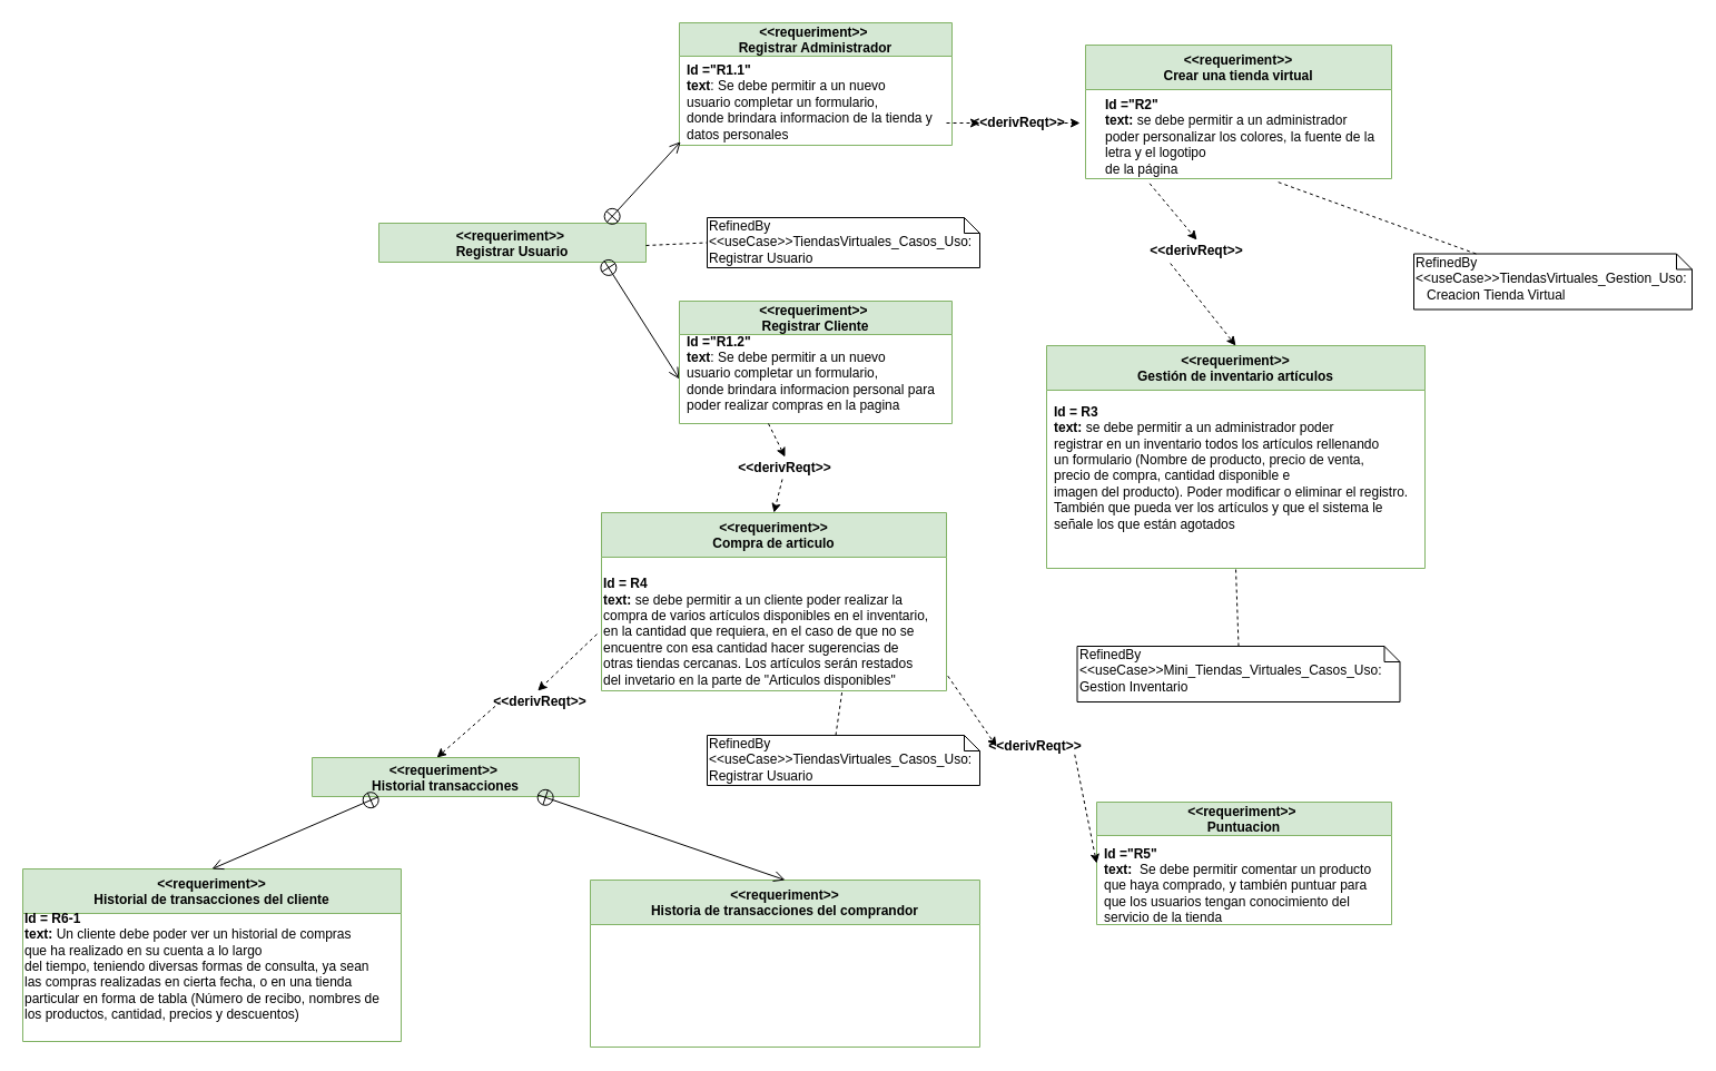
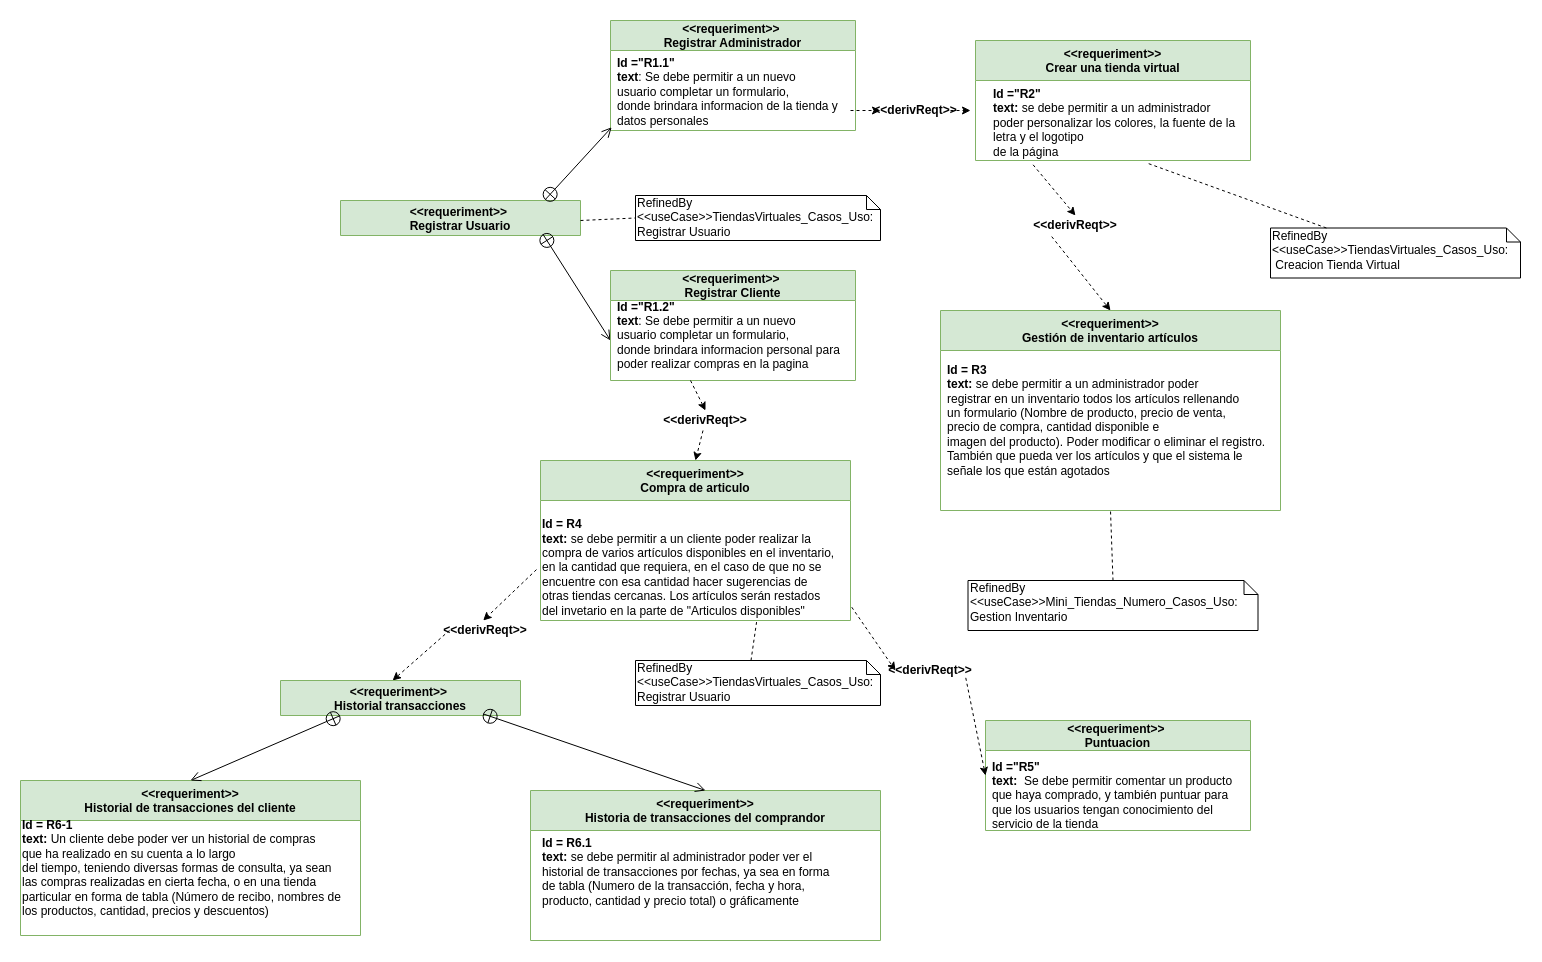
  <mxCell id="0" />
  <mxCell id="1" parent="0" />
  <mxCell id="2" value="&lt;&lt;requeriment&gt;&gt; &#10;Registrar Usuario" style="swimlane;startSize=35;fillColor=#d5e8d4;strokeColor=#82b366;" parent="1" vertex="1"><mxGeometry x="340" y="200" width="240" height="35" as="geometry"><mxRectangle x="-10" y="-40" width="90" height="23" as="alternateBounds" /></mxGeometry></mxCell>
  <mxCell id="3" value="&lt;div align=&quot;left&quot;&gt;&lt;br&gt;&lt;/div&gt;" style="text;html=1;align=left;verticalAlign=middle;resizable=0;points=[];autosize=1;" parent="2" vertex="1"><mxGeometry y="70" width="20" height="20" as="geometry" /></mxCell>
  <mxCell id="4" value="" style="endArrow=open;startArrow=circlePlus;endFill=0;startFill=0;endSize=8;html=1;fontSize=13;exitX=0.842;exitY=0.948;exitDx=0;exitDy=0;exitPerimeter=0;" parent="2" source="2" edge="1"><mxGeometry width="160" relative="1" as="geometry"><mxPoint x="200" y="40" as="sourcePoint" /><mxPoint x="270" y="140" as="targetPoint" /></mxGeometry></mxCell>
  <mxCell id="5" value="RefinedBy&lt;br&gt;&amp;lt;&amp;lt;useCase&amp;gt;&amp;gt;TiendasVirtuales_Casos_Uso:&lt;br&gt;Registrar Usuario" style="shape=note;whiteSpace=wrap;html=1;size=14;verticalAlign=top;align=left;spacingTop=-6;" parent="1" vertex="1"><mxGeometry x="635" y="195" width="245" height="45" as="geometry" /></mxCell>
  <mxCell id="6" value="&#10;&lt;&lt;requeriment&gt;&gt;&#10;Crear una tienda virtual&#10;" style="swimlane;fillColor=#d5e8d4;strokeColor=#82b366;startSize=40;" parent="1" vertex="1"><mxGeometry x="975" y="40" width="275" height="120" as="geometry" /></mxCell>
  <mxCell id="7" value="&lt;div&gt;&lt;b&gt;Id =&quot;R2&quot;&lt;/b&gt;&lt;/div&gt;&lt;div&gt;&lt;b&gt;text: &lt;/b&gt;se debe permitir a un administrador &lt;br&gt;&lt;/div&gt;&lt;div&gt; poder personalizar los colores, la fuente de la &lt;br&gt;&lt;/div&gt;&lt;div&gt;letra y el logotipo &lt;br&gt;&lt;/div&gt;&lt;div&gt;de la página &lt;br&gt;&lt;b&gt;&lt;/b&gt;&lt;/div&gt;" style="text;html=1;align=left;verticalAlign=top;resizable=0;points=[];autosize=1;" parent="6" vertex="1"><mxGeometry x="16" y="40" width="260" height="80" as="geometry" /></mxCell>
  <mxCell id="8" value="" style="endArrow=classic;html=1;dashed=1;" parent="1" source="38" edge="1"><mxGeometry width="50" height="50" relative="1" as="geometry"><mxPoint x="850" y="110" as="sourcePoint" /><mxPoint x="970" y="110" as="targetPoint" /></mxGeometry></mxCell>
  <mxCell id="9" value="&#10;&lt;&lt;requeriment&gt;&gt;&#10;Gestión de inventario artículos&#10;" style="swimlane;fillColor=#d5e8d4;strokeColor=#82b366;startSize=40;" parent="1" vertex="1"><mxGeometry x="940" y="310" width="340" height="200" as="geometry" /></mxCell>
  <mxCell id="10" value="&lt;div&gt;&lt;b&gt;Id = R3&lt;/b&gt;&lt;/div&gt;&lt;div&gt;&lt;b&gt;text: &lt;/b&gt;se debe permitir a un administrador poder &lt;br&gt;&lt;/div&gt;&lt;div&gt;registrar en un inventario todos los artículos rellenando &lt;br&gt;&lt;/div&gt;&lt;div&gt;un formulario (Nombre de producto, precio de venta, &lt;br&gt;&lt;/div&gt;&lt;div&gt;precio de compra, cantidad disponible e &lt;br&gt;&lt;/div&gt;&lt;div&gt;imagen del producto). Poder modificar o eliminar el registro.&lt;/div&gt;&lt;div&gt;También que pueda ver los artículos y que el sistema le &lt;br&gt;&lt;/div&gt;&lt;div&gt;señale los que están agotados&lt;br&gt;&lt;/div&gt;" style="text;html=1;align=left;verticalAlign=bottom;resizable=0;points=[];autosize=1;" parent="9" vertex="1"><mxGeometry x="5" y="60" width="330" height="110" as="geometry" /></mxCell>
  <mxCell id="11" value="" style="endArrow=classic;html=1;dashed=1;exitX=0.16;exitY=1.054;exitDx=0;exitDy=0;exitPerimeter=0;entryX=0.5;entryY=0;entryDx=0;entryDy=0;" parent="1" source="40" target="9" edge="1"><mxGeometry width="50" height="50" relative="1" as="geometry"><mxPoint x="1170" y="170" as="sourcePoint" /><mxPoint x="1033" y="266" as="targetPoint" /></mxGeometry></mxCell>
- <mxCell id="12" value="RefinedBy&lt;br&gt;&amp;lt;&amp;lt;useCase&amp;gt;&amp;gt;TiendasVirtuales_Gestion_Uso:&amp;nbsp; &amp;nbsp; &amp;nbsp;Creacion Tienda Virtual" style="shape=note;whiteSpace=wrap;html=1;size=14;verticalAlign=top;align=left;spacingTop=-6;" parent="1" vertex="1"><mxGeometry x="1270" y="227.5" width="250" height="50" as="geometry" /></mxCell>
- <mxCell id="13" value="RefinedBy&lt;br&gt;&amp;lt;&amp;lt;useCase&amp;gt;&amp;gt;Mini_Tiendas_Virtuales_Casos_Uso:&lt;br&gt;Gestion Inventario" style="shape=note;whiteSpace=wrap;html=1;size=14;verticalAlign=top;align=left;spacingTop=-6;" parent="1" vertex="1"><mxGeometry x="967.5" y="580" width="290" height="50" as="geometry" /></mxCell>
+ <mxCell id="12" value="RefinedBy&lt;br&gt;&amp;lt;&amp;lt;useCase&amp;gt;&amp;gt;TiendasVirtuales_Casos_Uso:&amp;nbsp; &amp;nbsp; &amp;nbsp;Creacion Tienda Virtual" style="shape=note;whiteSpace=wrap;html=1;size=14;verticalAlign=top;align=left;spacingTop=-6;" parent="1" vertex="1"><mxGeometry x="1270" y="227.5" width="250" height="50" as="geometry" /></mxCell>
+ <mxCell id="13" value="RefinedBy&lt;br&gt;&amp;lt;&amp;lt;useCase&amp;gt;&amp;gt;Mini_Tiendas_Numero_Casos_Uso:&lt;br&gt;Gestion Inventario" style="shape=note;whiteSpace=wrap;html=1;size=14;verticalAlign=top;align=left;spacingTop=-6;" parent="1" vertex="1"><mxGeometry x="967.5" y="580" width="290" height="50" as="geometry" /></mxCell>
  <mxCell id="14" value="" style="endArrow=none;dashed=1;html=1;entryX=0.604;entryY=1.039;entryDx=0;entryDy=0;entryPerimeter=0;" parent="1" source="12" target="7" edge="1"><mxGeometry width="50" height="50" relative="1" as="geometry"><mxPoint x="890" y="420" as="sourcePoint" /><mxPoint x="1200" y="170" as="targetPoint" /></mxGeometry></mxCell>
  <mxCell id="15" value="" style="endArrow=none;dashed=1;html=1;entryX=0.5;entryY=1;entryDx=0;entryDy=0;exitX=0.5;exitY=0;exitDx=0;exitDy=0;exitPerimeter=0;" parent="1" source="13" target="9" edge="1"><mxGeometry width="50" height="50" relative="1" as="geometry"><mxPoint x="1050" y="460" as="sourcePoint" /><mxPoint x="1080" y="460" as="targetPoint" /></mxGeometry></mxCell>
  <mxCell id="16" value="&#10;&lt;&lt;requeriment&gt;&gt;&#10;Compra de articulo&#10;" style="swimlane;fillColor=#d5e8d4;strokeColor=#82b366;startSize=40;" parent="1" vertex="1"><mxGeometry x="540" y="460" width="310" height="160" as="geometry" /></mxCell>
  <mxCell id="17" value="&lt;div&gt;&lt;b&gt;Id = R4&lt;/b&gt;&lt;/div&gt;&lt;div&gt;&lt;b&gt;text: &lt;/b&gt;se debe permitir a un cliente poder realizar la &lt;br&gt;&lt;/div&gt;&lt;div&gt;compra de varios artículos disponibles en el inventario, &lt;br&gt;&lt;/div&gt;&lt;div&gt;en la cantidad que requiera, en el caso de que no se&lt;/div&gt;&lt;div&gt; encuentre con esa cantidad hacer sugerencias de &lt;br&gt;&lt;/div&gt;&lt;div&gt;otras tiendas cercanas. Los artículos serán restados &lt;br&gt;&lt;/div&gt;&lt;div&gt;del invetario en la parte de &quot;Articulos disponibles&quot;&lt;br&gt;&lt;/div&gt;" style="text;html=1;align=left;verticalAlign=bottom;resizable=0;points=[];autosize=1;" parent="16" vertex="1"><mxGeometry y="60" width="310" height="100" as="geometry" /></mxCell>
  <mxCell id="18" value="&lt;&lt;requeriment&gt;&gt; &#10;Registrar Administrador" style="swimlane;startSize=30;fillColor=#d5e8d4;strokeColor=#82b366;" parent="1" vertex="1"><mxGeometry x="610" y="20" width="245" height="110" as="geometry"><mxRectangle x="110" y="-50" width="90" height="23" as="alternateBounds" /></mxGeometry></mxCell>
  <mxCell id="19" value="&lt;div align=&quot;left&quot;&gt;&lt;b&gt;Id =&quot;R1.1&quot;&lt;br&gt;&lt;/b&gt;&lt;/div&gt;&lt;div align=&quot;left&quot;&gt;&lt;b&gt;text&lt;/b&gt;: Se debe permitir a un nuevo &lt;br&gt;&lt;/div&gt;&lt;div align=&quot;left&quot;&gt;usuario completar un formulario, &lt;br&gt;&lt;/div&gt;&lt;div align=&quot;left&quot;&gt;donde brindara informacion de la tienda y&lt;/div&gt;&lt;div align=&quot;left&quot;&gt; datos personales&lt;br&gt;&lt;/div&gt;" style="text;html=1;align=left;verticalAlign=bottom;resizable=0;points=[];autosize=1;" parent="18" vertex="1"><mxGeometry x="5" y="30" width="240" height="80" as="geometry" /></mxCell>
  <mxCell id="20" value="" style="endArrow=open;startArrow=circlePlus;endFill=0;startFill=0;endSize=8;html=1;fontSize=13;entryX=-0.016;entryY=0.96;entryDx=0;entryDy=0;entryPerimeter=0;exitX=0.851;exitY=-0.008;exitDx=0;exitDy=0;exitPerimeter=0;" parent="1" source="2" target="19" edge="1"><mxGeometry width="160" relative="1" as="geometry"><mxPoint x="500" y="192.5" as="sourcePoint" /><mxPoint x="660" y="192.5" as="targetPoint" /></mxGeometry></mxCell>
  <mxCell id="21" value="" style="endArrow=none;dashed=1;html=1;fontSize=13;entryX=0;entryY=0.5;entryDx=0;entryDy=0;entryPerimeter=0;" parent="1" target="5" edge="1"><mxGeometry width="50" height="50" relative="1" as="geometry"><mxPoint x="580" y="220" as="sourcePoint" /><mxPoint x="610" y="220" as="targetPoint" /></mxGeometry></mxCell>
  <mxCell id="22" value="&lt;&lt;requeriment&gt;&gt; &#10;Registrar Cliente" style="swimlane;startSize=30;fillColor=#d5e8d4;strokeColor=#82b366;" parent="1" vertex="1"><mxGeometry x="610" y="270" width="245" height="110" as="geometry"><mxRectangle x="110" y="-50" width="90" height="23" as="alternateBounds" /></mxGeometry></mxCell>
  <mxCell id="23" value="&lt;div align=&quot;left&quot;&gt;&lt;b&gt;Id =&quot;R1.2&quot;&lt;br&gt;&lt;/b&gt;&lt;/div&gt;&lt;div align=&quot;left&quot;&gt;&lt;b&gt;text&lt;/b&gt;: Se debe permitir a un nuevo &lt;br&gt;&lt;/div&gt;&lt;div align=&quot;left&quot;&gt;usuario completar un formulario, &lt;br&gt;&lt;/div&gt;&lt;div align=&quot;left&quot;&gt;donde brindara informacion personal para&lt;/div&gt;&lt;div align=&quot;left&quot;&gt;poder realizar compras en la pagina&amp;nbsp;&lt;/div&gt;" style="text;html=1;align=left;verticalAlign=middle;resizable=0;points=[];autosize=1;" parent="22" vertex="1"><mxGeometry x="5" y="25" width="240" height="80" as="geometry" /></mxCell>
  <mxCell id="24" value="" style="endArrow=classic;html=1;dashed=1;entryX=0.5;entryY=0;entryDx=0;entryDy=0;fontStyle=1" parent="1" source="46" target="16" edge="1"><mxGeometry width="50" height="50" relative="1" as="geometry"><mxPoint x="690" y="380" as="sourcePoint" /><mxPoint x="798" y="477" as="targetPoint" /></mxGeometry></mxCell>
  <mxCell id="25" value="&lt;&lt;requeriment&gt;&gt; &#10;Puntuacion" style="swimlane;startSize=30;fillColor=#d5e8d4;strokeColor=#82b366;" parent="1" vertex="1"><mxGeometry x="985" y="720" width="265" height="110" as="geometry"><mxRectangle x="110" y="-50" width="90" height="23" as="alternateBounds" /></mxGeometry></mxCell>
  <mxCell id="26" value="&lt;div align=&quot;left&quot;&gt;&lt;b&gt;Id =&quot;R5&quot;&lt;br&gt;&lt;/b&gt;&lt;/div&gt;&lt;div align=&quot;left&quot;&gt;&lt;b&gt;text: &lt;/b&gt;&amp;nbsp;Se debe permitir comentar un producto&lt;/div&gt;&lt;div align=&quot;left&quot;&gt;que haya comprado, y también puntuar para&amp;nbsp;&lt;/div&gt;&lt;div align=&quot;left&quot;&gt;que los usuarios tengan conocimiento del&amp;nbsp;&lt;/div&gt;&lt;div align=&quot;left&quot;&gt;servicio de la tienda&amp;nbsp;&amp;nbsp;&lt;span&gt;&amp;nbsp;&lt;/span&gt;&lt;/div&gt;" style="text;html=1;align=left;verticalAlign=middle;resizable=0;points=[];autosize=1;" parent="25" vertex="1"><mxGeometry x="5" y="40" width="260" height="70" as="geometry" /></mxCell>
  <mxCell id="27" value="" style="endArrow=classic;html=1;dashed=1;entryX=0;entryY=0.5;entryDx=0;entryDy=0;exitX=1.004;exitY=0.867;exitDx=0;exitDy=0;exitPerimeter=0;" parent="1" source="42" target="25" edge="1"><mxGeometry width="50" height="50" relative="1" as="geometry"><mxPoint x="850" y="609" as="sourcePoint" /><mxPoint x="710" y="480" as="targetPoint" /></mxGeometry></mxCell>
  <mxCell id="28" value="RefinedBy&lt;br&gt;&amp;lt;&amp;lt;useCase&amp;gt;&amp;gt;TiendasVirtuales_Casos_Uso:&lt;br&gt;Registrar Usuario" style="shape=note;whiteSpace=wrap;html=1;size=14;verticalAlign=top;align=left;spacingTop=-6;" parent="1" vertex="1"><mxGeometry x="635" y="660" width="245" height="45" as="geometry" /></mxCell>
  <mxCell id="29" value="" style="endArrow=none;dashed=1;html=1;fontSize=13;exitX=0;exitY=0;exitDx=115.5;exitDy=0;exitPerimeter=0;entryX=0.697;entryY=1.016;entryDx=0;entryDy=0;entryPerimeter=0;" parent="1" source="28" target="17" edge="1"><mxGeometry width="50" height="50" relative="1" as="geometry"><mxPoint x="694" y="650" as="sourcePoint" /><mxPoint x="755" y="621" as="targetPoint" /></mxGeometry></mxCell>
  <mxCell id="30" value="" style="endArrow=classic;html=1;dashed=1;exitX=-0.013;exitY=0.491;exitDx=0;exitDy=0;exitPerimeter=0;entryX=0.467;entryY=0;entryDx=0;entryDy=0;entryPerimeter=0;" parent="1" source="44" target="31" edge="1"><mxGeometry width="50" height="50" relative="1" as="geometry"><mxPoint x="420" y="520" as="sourcePoint" /><mxPoint x="420.4" y="621.68" as="targetPoint" /></mxGeometry></mxCell>
  <mxCell id="31" value="&lt;&lt;requeriment&gt;&gt; &#10;Historial transacciones" style="swimlane;startSize=35;fillColor=#d5e8d4;strokeColor=#82b366;" parent="1" vertex="1"><mxGeometry x="280" y="680" width="240" height="35" as="geometry"><mxRectangle x="-10" y="-40" width="90" height="23" as="alternateBounds" /></mxGeometry></mxCell>
  <mxCell id="32" value="&lt;div align=&quot;left&quot;&gt;&lt;br&gt;&lt;/div&gt;" style="text;html=1;align=left;verticalAlign=middle;resizable=0;points=[];autosize=1;" parent="31" vertex="1"><mxGeometry y="70" width="20" height="20" as="geometry" /></mxCell>
  <mxCell id="33" value="&#10;&lt;&lt;requeriment&gt;&gt;&#10;Historia de transacciones del comprandor&#10;" style="swimlane;fillColor=#d5e8d4;strokeColor=#82b366;startSize=40;" parent="1" vertex="1"><mxGeometry x="530" y="790" width="350" height="150" as="geometry" /></mxCell>
+ <mxCell id="34" value="&lt;div&gt;&lt;b&gt;Id = R6.1&lt;/b&gt;&lt;/div&gt;&lt;div&gt;&lt;b&gt;text: &lt;/b&gt;se debe permitir al administrador poder ver el &lt;br&gt;&lt;/div&gt;&lt;div&gt;historial de transacciones por fechas, ya sea en forma &lt;br&gt;&lt;/div&gt;&lt;div&gt;de tabla (Numero de la transacción, fecha y hora, &lt;br&gt;&lt;/div&gt;&lt;div&gt;producto, cantidad y precio total) o gráficamente&amp;nbsp; &lt;br&gt;&lt;/div&gt;" style="text;html=1;align=left;verticalAlign=bottom;resizable=0;points=[];autosize=1;" parent="33" vertex="1"><mxGeometry x="10" y="40" width="300" height="80" as="geometry" /></mxCell>
  <mxCell id="35" value="&#10;&lt;&lt;requeriment&gt;&gt;&#10;Historial de transacciones del cliente&#10;" style="swimlane;fillColor=#d5e8d4;strokeColor=#82b366;startSize=40;" parent="1" vertex="1"><mxGeometry x="20" y="780" width="340" height="155" as="geometry" /></mxCell>
  <mxCell id="36" value="&lt;div&gt;&lt;b&gt;Id = R6-1&lt;/b&gt;&lt;/div&gt;&lt;div&gt;&lt;b&gt;text: &lt;/b&gt;Un cliente debe poder ver un historial de compras&amp;nbsp;&lt;/div&gt;&lt;div&gt;que ha realizado en su cuenta a lo largo&lt;/div&gt;&lt;div&gt;del tiempo, teniendo diversas formas de consulta, ya sean&lt;/div&gt;&lt;div&gt;las compras realizadas en cierta fecha, o en una tienda&lt;/div&gt;&lt;div&gt;particular en forma de tabla (Número de recibo, nombres de&lt;/div&gt;&lt;div&gt;los productos, cantidad, precios y descuentos)&amp;nbsp;&amp;nbsp;&lt;/div&gt;&lt;div&gt;&lt;br&gt;&lt;/div&gt;" style="text;html=1;align=left;verticalAlign=bottom;resizable=0;points=[];autosize=1;" parent="35" vertex="1"><mxGeometry y="45" width="330" height="110" as="geometry" /></mxCell>
  <mxCell id="37" value="" style="endArrow=open;startArrow=circlePlus;endFill=0;startFill=0;endSize=8;html=1;fontSize=13;entryX=0.5;entryY=0;entryDx=0;entryDy=0;exitX=0.25;exitY=1;exitDx=0;exitDy=0;" parent="1" source="31" target="35" edge="1"><mxGeometry width="160" relative="1" as="geometry"><mxPoint x="325" y="723" as="sourcePoint" /><mxPoint x="550" y="790" as="targetPoint" /></mxGeometry></mxCell>
  <mxCell id="38" value="&lt;b&gt;&amp;lt;&amp;lt;derivReqt&amp;gt;&amp;gt;&lt;/b&gt;" style="text;html=1;strokeColor=none;fillColor=none;align=center;verticalAlign=middle;whiteSpace=wrap;rounded=0;" parent="1" vertex="1"><mxGeometry x="880" y="100" width="70" height="20" as="geometry" /></mxCell>
  <mxCell id="39" value="" style="endArrow=classic;html=1;dashed=1;" parent="1" target="38" edge="1"><mxGeometry width="50" height="50" relative="1" as="geometry"><mxPoint x="850" y="110" as="sourcePoint" /><mxPoint x="970" y="110" as="targetPoint" /></mxGeometry></mxCell>
  <mxCell id="40" value="&lt;b&gt;&amp;lt;&amp;lt;derivReqt&amp;gt;&amp;gt;&lt;/b&gt;" style="text;html=1;strokeColor=none;fillColor=none;align=center;verticalAlign=middle;whiteSpace=wrap;rounded=0;" parent="1" vertex="1"><mxGeometry x="1040" y="215" width="70" height="20" as="geometry" /></mxCell>
  <mxCell id="41" value="" style="endArrow=classic;html=1;dashed=1;exitX=0.16;exitY=1.054;exitDx=0;exitDy=0;exitPerimeter=0;entryX=0.5;entryY=0;entryDx=0;entryDy=0;" parent="1" source="7" target="40" edge="1"><mxGeometry width="50" height="50" relative="1" as="geometry"><mxPoint x="1032.6" y="164.32" as="sourcePoint" /><mxPoint x="1102.5" y="260" as="targetPoint" /></mxGeometry></mxCell>
  <mxCell id="42" value="&lt;b&gt;&amp;lt;&amp;lt;derivReqt&amp;gt;&amp;gt;&lt;/b&gt;" style="text;html=1;strokeColor=none;fillColor=none;align=center;verticalAlign=middle;whiteSpace=wrap;rounded=0;" parent="1" vertex="1"><mxGeometry x="895" y="660" width="70" height="20" as="geometry" /></mxCell>
  <mxCell id="43" value="" style="endArrow=classic;html=1;dashed=1;entryX=0;entryY=0.5;entryDx=0;entryDy=0;exitX=1.004;exitY=0.867;exitDx=0;exitDy=0;exitPerimeter=0;" parent="1" source="17" target="42" edge="1"><mxGeometry width="50" height="50" relative="1" as="geometry"><mxPoint x="851.24" y="606.7" as="sourcePoint" /><mxPoint x="970" y="605" as="targetPoint" /></mxGeometry></mxCell>
  <mxCell id="44" value="&lt;b&gt;&amp;lt;&amp;lt;derivReqt&amp;gt;&amp;gt;&lt;/b&gt;" style="text;html=1;strokeColor=none;fillColor=none;align=center;verticalAlign=middle;whiteSpace=wrap;rounded=0;" parent="1" vertex="1"><mxGeometry x="450" y="620" width="70" height="20" as="geometry" /></mxCell>
  <mxCell id="45" value="" style="endArrow=classic;html=1;dashed=1;exitX=-0.013;exitY=0.491;exitDx=0;exitDy=0;exitPerimeter=0;entryX=0.467;entryY=0;entryDx=0;entryDy=0;entryPerimeter=0;" parent="1" source="17" target="44" edge="1"><mxGeometry width="50" height="50" relative="1" as="geometry"><mxPoint x="535.97" y="569.1" as="sourcePoint" /><mxPoint x="392.08" y="680" as="targetPoint" /></mxGeometry></mxCell>
  <mxCell id="46" value="&lt;b&gt;&amp;lt;&amp;lt;derivReqt&amp;gt;&amp;gt;&lt;/b&gt;" style="text;html=1;strokeColor=none;fillColor=none;align=center;verticalAlign=middle;whiteSpace=wrap;rounded=0;" parent="1" vertex="1"><mxGeometry x="670" y="410" width="70" height="20" as="geometry" /></mxCell>
  <mxCell id="47" value="" style="endArrow=classic;html=1;dashed=1;entryX=0.5;entryY=0;entryDx=0;entryDy=0;fontStyle=1" parent="1" target="46" edge="1"><mxGeometry width="50" height="50" relative="1" as="geometry"><mxPoint x="690" y="380" as="sourcePoint" /><mxPoint x="695" y="460" as="targetPoint" /></mxGeometry></mxCell>
  <mxCell id="48" value="" style="endArrow=open;startArrow=circlePlus;endFill=0;startFill=0;endSize=8;html=1;fontSize=13;exitX=0.842;exitY=0.948;exitDx=0;exitDy=0;exitPerimeter=0;entryX=0.5;entryY=0;entryDx=0;entryDy=0;" parent="1" source="31" target="33" edge="1"><mxGeometry width="160" relative="1" as="geometry"><mxPoint x="480" y="720" as="sourcePoint" /><mxPoint x="540" y="780" as="targetPoint" /></mxGeometry></mxCell>
